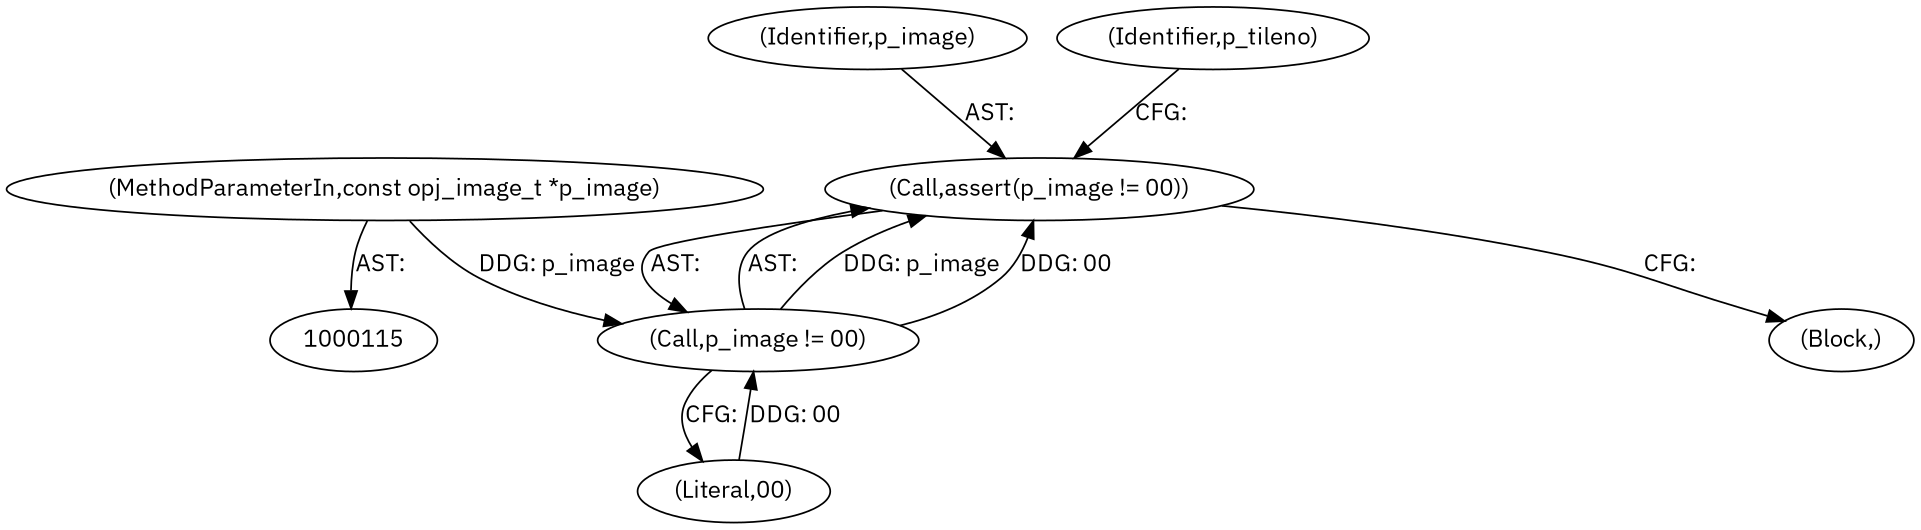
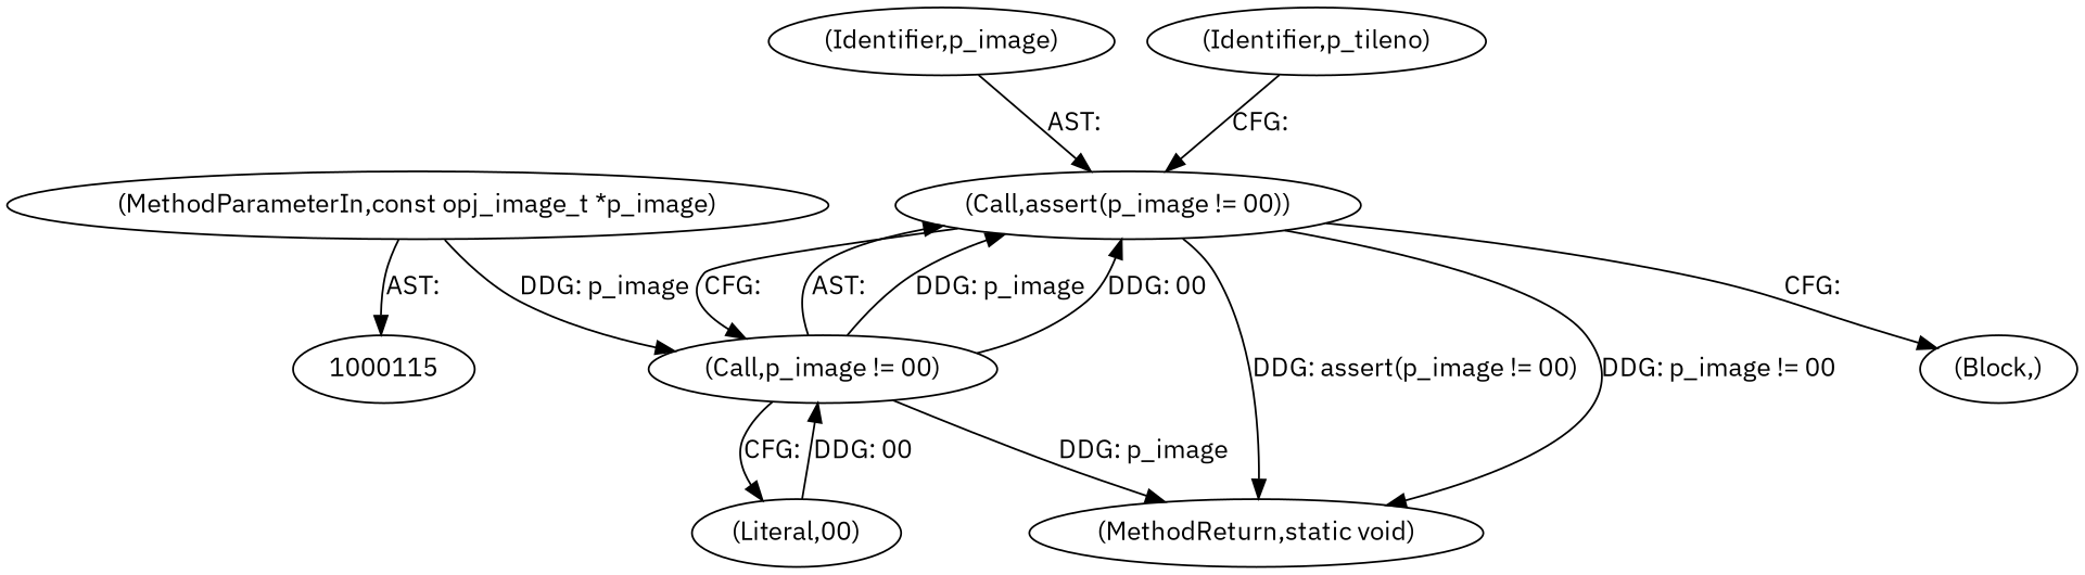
  digraph {
    fontname="IBM Plex Sans"
    node [fontname="IBM Plex Sans"]
    edge [fontname="IBM Plex Sans"]
    n1 [label="(Call,assert(p_image != 00))"]
    n2 [label="(Call,p_image != 00)"]
+   n3 [label="(MethodReturn,static void)"]
    n4 [label="(Block,)"]
    n5 [label="(Literal,00)"]
    n6 [label="(MethodParameterIn,const opj_image_t *p_image)"]
    1000115
    n8 [label="(Identifier,p_image)"]
    n9 [label="(Identifier,p_tileno)"]
-   n1 -> n2 [label="AST: "]
+   n1 -> n2 [label="CFG: "]
+   n1 -> n3 [label="DDG: assert(p_image != 00)"]
+   n1 -> n3 [label="DDG: p_image != 00"]
    n1 -> n4 [label="CFG: "]
    n2 -> n1 [label="AST: "]
    n2 -> n1 [label="DDG: p_image"]
    n2 -> n1 [label="DDG: 00"]
+   n2 -> n3 [label="DDG: p_image"]
    n2 -> n5 [label="CFG: "]
    n5 -> n2 [label="DDG: 00"]
    n6 -> n2 [label="DDG: p_image"]
    n6 -> 1000115 [label="AST: "]
    n8 -> n1 [label="AST: "]
    n9 -> n1 [label="CFG: "]
  }
